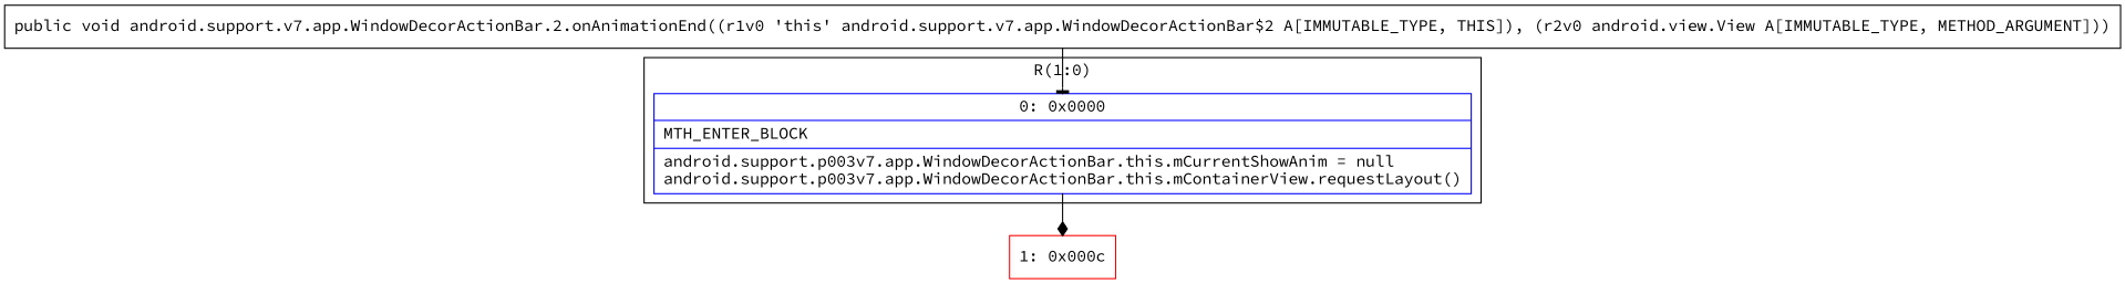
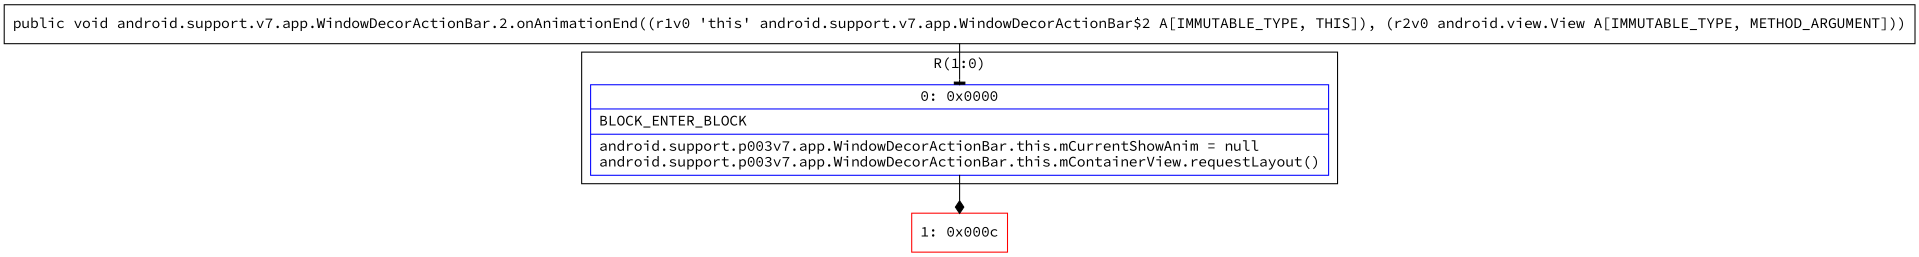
  digraph {
    fontname="Source Code Pro"
    node [shape=record fontname="Source Code Pro"]
    edge [fontname="Source Code Pro"]
-   n1 [color=blue label="{0\:\ 0x0000|MTH_ENTER_BLOCK\l|android.support.p003v7.app.WindowDecorActionBar.this.mCurrentShowAnim = null\landroid.support.p003v7.app.WindowDecorActionBar.this.mContainerView.requestLayout()\l}"]
+   n1 [color=blue label="{0\:\ 0x0000|BLOCK_ENTER_BLOCK\l|android.support.p003v7.app.WindowDecorActionBar.this.mCurrentShowAnim = null\landroid.support.p003v7.app.WindowDecorActionBar.this.mContainerView.requestLayout()\l}"]
    n2 [color=red label="{1\:\ 0x000c}"]
    n3 [label="{public void android.support.v7.app.WindowDecorActionBar.2.onAnimationEnd((r1v0 'this' android.support.v7.app.WindowDecorActionBar$2 A[IMMUTABLE_TYPE, THIS]), (r2v0 android.view.View A[IMMUTABLE_TYPE, METHOD_ARGUMENT])) }"]
    subgraph cluster_1 {
      label="R(1:0)"
      n1
    }
    n1 -> n2 [arrowhead=diamond]
    n3 -> n1 [arrowhead=tee]
  }
